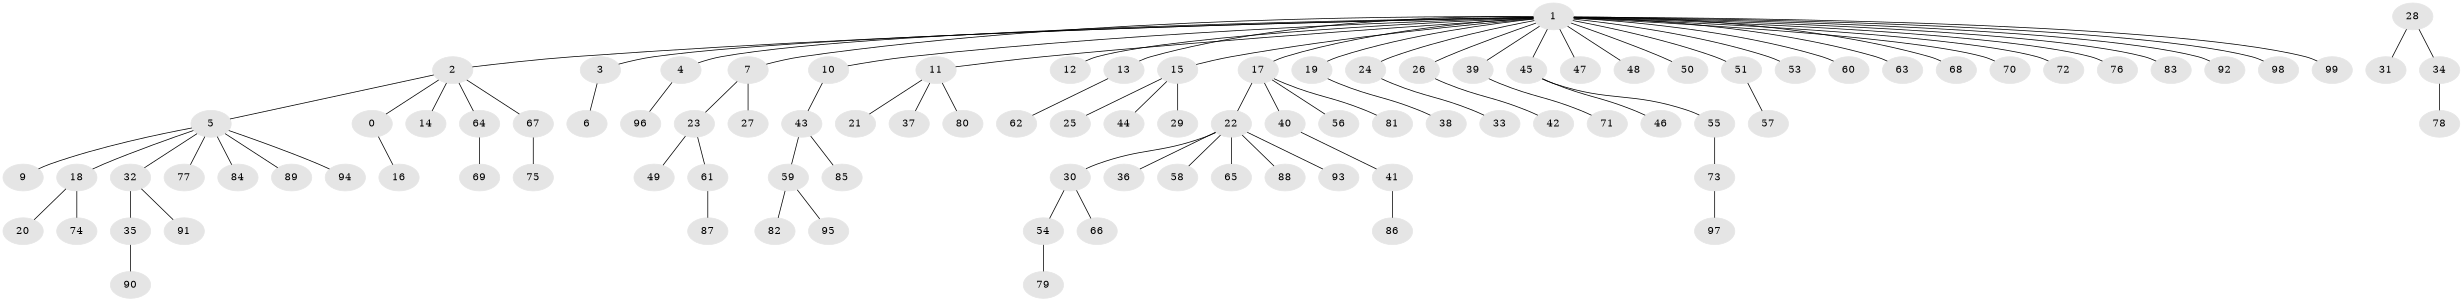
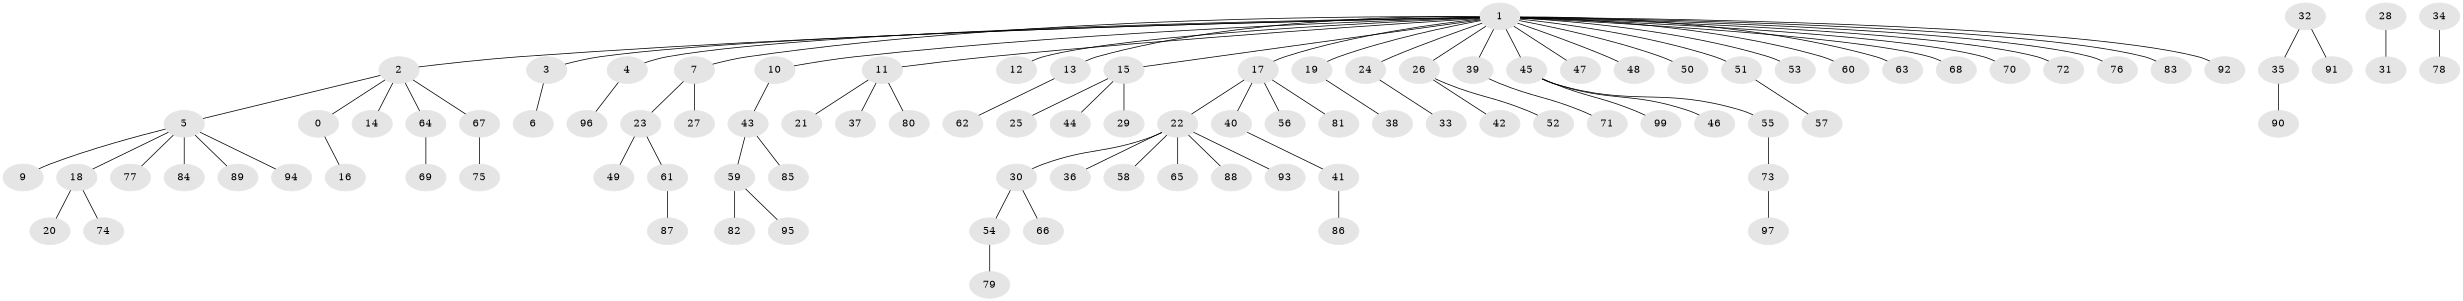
  graph {
    node [color=gray90 style=filled]
    1
    2
    3
    4
    7
    10
    11
    12
    13
    15
    17
    19
    24
    26
    39
    45
    47
    48
    50
    51
    53
    60
    63
    68
    70
    72
    76
    83
    92
-   98
    99
    5
    n33 [label=0]
    14
    64
    67
    6
    96
    23
    27
    43
    21
    37
    80
    62
    25
    44
    29
    22
    40
    56
    81
    38
    33
    42
+   52
    71
    46
    55
    57
    9
    18
    32
    77
    84
    89
    94
    16
    69
    75
    20
    74
    35
    91
    49
    61
    59
    85
    30
    36
    58
    65
    88
    93
    41
    54
    66
    87
    28
    31
    34
    78
    79
    90
    86
    82
    95
    73
    97
    1 -- 2
    1 -- 3
    1 -- 4
    1 -- 7
    1 -- 10
    1 -- 11
    1 -- 12
    1 -- 13
    1 -- 15
    1 -- 17
    1 -- 19
    1 -- 24
    1 -- 26
    1 -- 39
    1 -- 45
    1 -- 47
    1 -- 48
    1 -- 50
    1 -- 51
    1 -- 53
    1 -- 60
    1 -- 63
    1 -- 68
    1 -- 70
    1 -- 72
    1 -- 76
    1 -- 83
    1 -- 92
-   1 -- 98
-   1 -- 99
+   45 -- 99
    2 -- 5
    2 -- n33
    2 -- 14
    2 -- 64
    2 -- 67
    3 -- 6
    4 -- 96
    7 -- 23
    7 -- 27
    10 -- 43
    11 -- 21
    11 -- 37
    11 -- 80
    13 -- 62
    15 -- 25
    15 -- 44
    15 -- 29
    17 -- 22
    17 -- 40
    17 -- 56
    17 -- 81
    19 -- 38
    24 -- 33
    26 -- 42
+   26 -- 52
    39 -- 71
    45 -- 46
    45 -- 55
    51 -- 57
    5 -- 9
    5 -- 18
-   5 -- 32
    5 -- 77
    5 -- 84
    5 -- 89
    5 -- 94
    n33 -- 16
    64 -- 69
    67 -- 75
    23 -- 49
    23 -- 61
    43 -- 59
    43 -- 85
    22 -- 30
    22 -- 36
    22 -- 58
    22 -- 65
    22 -- 88
    22 -- 93
    40 -- 41
    55 -- 73
    18 -- 20
    18 -- 74
    32 -- 35
    32 -- 91
    35 -- 90
    61 -- 87
    59 -- 82
    59 -- 95
    30 -- 54
    30 -- 66
    41 -- 86
    54 -- 79
    28 -- 31
-   28 -- 34
    34 -- 78
    73 -- 97
  }
